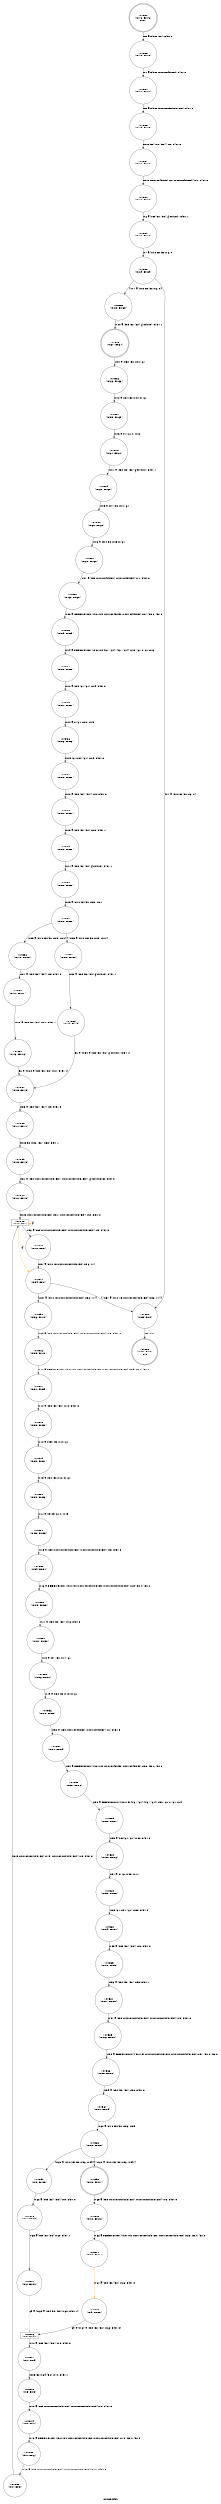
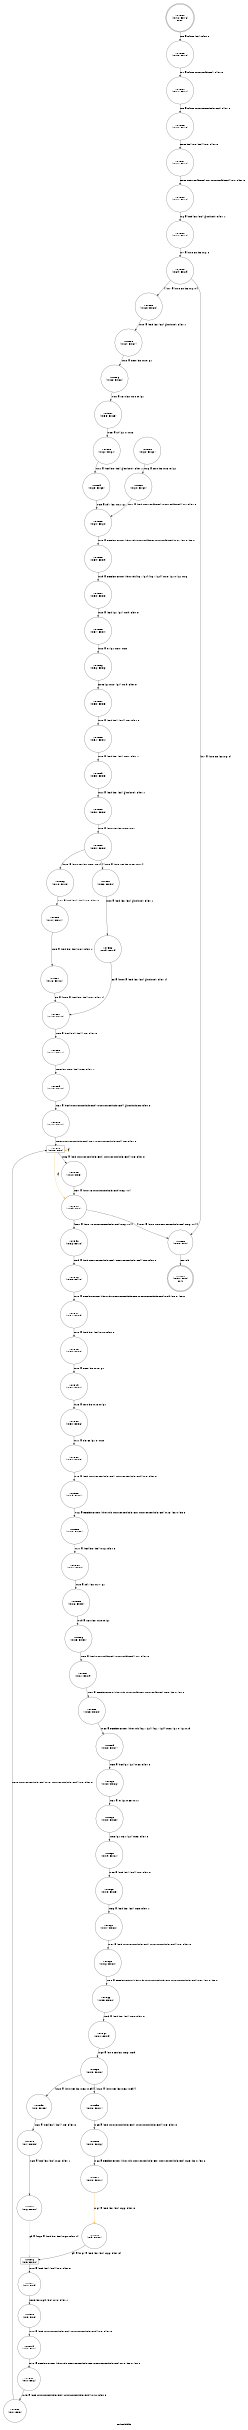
  digraph {
    fontname="DejaVu Sans"
    label=ctrl_add_fds
    node [fontname="DejaVu Sans" shape=circle]
    edge [fontname="DejaVu Sans"]
    n1 [label="N17500\n(rp:37, ep:0)\nexit" shape=doublecircle]
    n2 [label="N17501\n(rp:76, ep:76)\nentry" shape=doublecircle]
    n3 [label="N17503\n(rp:75, ep:75)"]
    n4 [label="N17504\n(rp:74, ep:74)"]
    n5 [label="N17505\n(rp:73, ep:73)"]
    n6 [label="N17507\n(rp:72, ep:72)"]
    n7 [label="N17510\n(rp:71, ep:71)"]
    n8 [label="N17511\n(rp:70, ep:70)"]
    n9 [label="N17512\n(rp:69, ep:69)"]
    n10 [label="N17585\n(rp:68, ep:68)"]
    n11 [label="N17583\n(rp:38, ep:1)"]
-   n12 [label="N17515\n(rp:67, ep:67)" shape=doublecircle]
+   n12 [label="N17515\n(rp:67, ep:67)"]
    n13 [label="N17516\n(rp:66, ep:66)"]
    n14 [label="N17517\n(rp:55, ep:65)"]
    n15 [label="N17518\n(rp:64, ep:64)"]
    n16 [label="N17519\n(rp:63, ep:63)"]
    n17 [label="N17520\n(rp:62, ep:62)"]
    n18 [label="N17521\n(rp:61, ep:61)"]
    n19 [label="N17522\n(rp:60, ep:60)"]
    n20 [label="N17523\n(rp:59, ep:59)"]
    n21 [label="N17524\n(rp:58, ep:58)"]
    n22 [label="N17525\n(rp:57, ep:57)"]
    n23 [label="N17526\n(rp:56, ep:56)"]
    n24 [label="N17527\n(rp:55, ep:55)"]
    n25 [label="N17528\n(rp:54, ep:54)"]
    n26 [label="N17529\n(rp:53, ep:53)"]
    n27 [label="N17530\n(rp:52, ep:52)"]
    n28 [label="N17531\n(rp:51, ep:51)"]
    n29 [label="N17586\n(rp:48, ep:48)"]
    n30 [label="N17587\n(rp:50, ep:50)"]
    n31 [label="N17533\n(rp:47, ep:47)"]
    n32 [label="N17536\n(rp:49, ep:49)"]
    n33 [label="N17534\n(rp:46, ep:46)"]
    n34 [label="N17537\n(rp:45, ep:45)"]
    n35 [label="N17538\n(rp:44, ep:44)"]
    n36 [label="N17539\n(rp:43, ep:43)"]
    n37 [label="N17540\n(rp:42, ep:42)"]
    n38 [label="N17542\n(rp:41, ep:4)" shape=box]
    n39 [label="N17543\n(rp:40, ep:3)"]
    n40 [label="N17544\n(rp:39, ep:2)"]
    n41 [label="N17590\n(rp:36, ep:41)"]
    n42 [label="N17546\n(rp:35, ep:40)"]
    n43 [label="N17547\n(rp:34, ep:39)"]
    n44 [label="N17548\n(rp:33, ep:38)"]
    n45 [label="N17549\n(rp:32, ep:37)"]
    n46 [label="N17550\n(rp:31, ep:36)"]
    n47 [label="N17551\n(rp:30, ep:35)"]
    n48 [label="N17552\n(rp:29, ep:34)"]
    n49 [label="N17553\n(rp:28, ep:33)"]
    n50 [label="N17554\n(rp:27, ep:32)"]
    n51 [label="N17555\n(rp:26, ep:31)"]
    n52 [label="N17556\n(rp:25, ep:30)"]
    n53 [label="N17557\n(rp:24, ep:29)"]
    n54 [label="N17558\n(rp:23, ep:28)"]
    n55 [label="N17559\n(rp:22, ep:27)"]
    n56 [label="N17560\n(rp:21, ep:26)"]
    n57 [label="N17561\n(rp:20, ep:25)"]
    n58 [label="N17562\n(rp:19, ep:24)"]
    n59 [label="N17563\n(rp:18, ep:23)"]
    n60 [label="N17564\n(rp:17, ep:22)"]
    n61 [label="N17565\n(rp:16, ep:21)"]
    n62 [label="N17566\n(rp:15, ep:20)"]
    n63 [label="N17567\n(rp:14, ep:19)"]
    n64 [label="N17568\n(rp:13, ep:18)"]
    n65 [label="N17592\n(rp:8, ep:15)"]
-   n66 [label="N17593\n(rp:12, ep:17)" shape=doublecircle]
+   n66 [label="N17593\n(rp:12, ep:17)"]
    n67 [label="N17570\n(rp:7, ep:13)"]
    n68 [label="N17573\n(rp:11, ep:16)"]
    n69 [label="N17571\n(rp:6, ep:11)"]
    n70 [label="N17574\n(rp:10, ep:14)"]
    n71 [label="N17576\n(rp:5, ep:10)" shape=box]
    n72 [label="N17577\n(rp:4, ep:9)"]
    n73 [label="N17578\n(rp:3, ep:8)"]
    n74 [label="N17575\n(rp:9, ep:12)"]
    n75 [label="N17579\n(rp:2, ep:7)"]
    n76 [label="N17580\n(rp:1, ep:6)"]
    n77 [label="N17581\n(rp:0, ep:5)"]
    n2 -> n3 [label="%3 = alloca i32*, align 8"]
    n3 -> n4 [label="%4 = alloca %struct.fd_set*, align 8"]
    n4 -> n5 [label="%5 = alloca %struct._ctrl_slave_t*, align 8"]
    n5 -> n6 [label="store i32* %0, i32** %3, align 8"]
    n6 -> n7 [label="store %struct.fd_set* %1, %struct.fd_set** %4, align 8"]
    n7 -> n8 [label="%6 = load i32, i32* @ctrlsock, align 4"]
    n8 -> n9 [label="%7 = icmp eq i32 %6, 0"]
    n9 -> n10 [label="[!(%7 = icmp eq i32 %6, 0)]"]
    n9 -> n11 [label="[%7 = icmp eq i32 %6, 0]"]
    n10 -> n12 [label="%10 = load i32, i32* @ctrlsock, align 4"]
    n11 -> n1 [label="ret void"]
    n12 -> n13 [label="%11 = srem i32 %10, 64"]
    n13 -> n14 [label="%12 = zext i32 %11 to i64"]
    n14 -> n15 [label="%13 = shl i64 1, %12"]
    n15 -> n16 [label="%14 = load i32, i32* @ctrlsock, align 4"]
-   n16 -> n17 [label="%15 = sdiv i32 %14, 64"]
+   n16 -> n19 [label="%15 = sdiv i32 %14, 64"]
    n17 -> n18 [label="%16 = sext i32 %15 to i64"]
    n18 -> n19 [label="%17 = load %struct.fd_set*, %struct.fd_set** %4, align 8"]
    n19 -> n20 [label="%18 = getelementptr inbounds %struct.fd_set, %struct.fd_set* %17, i32 0, i32 0"]
    n20 -> n21 [label="%19 = getelementptr inbounds [16 x i64], [16 x i64]* %18, i64 0, i64 %16"]
    n21 -> n22 [label="%20 = load i64, i64* %19, align 8"]
    n22 -> n23 [label="%21 = or i64 %20, %13"]
    n23 -> n24 [label="store i64 %21, i64* %19, align 8"]
    n24 -> n25 [label="%22 = load i32*, i32** %3, align 8"]
    n25 -> n26 [label="%23 = load i32, i32* %22, align 4"]
    n26 -> n27 [label="%24 = load i32, i32* @ctrlsock, align 4"]
    n27 -> n28 [label="%25 = icmp sgt i32 %23, %24"]
    n28 -> n29 [label="[%25 = icmp sgt i32 %23, %24]"]
    n28 -> n30 [label="[!(%25 = icmp sgt i32 %23, %24)]"]
    n29 -> n31 [label="%27 = load i32*, i32** %3, align 8"]
    n30 -> n32 [label="%30 = load i32, i32* @ctrlsock, align 4"]
    n31 -> n33 [label="%28 = load i32, i32* %27, align 4"]
    n32 -> n34 [label="32 = [%30 = load i32, i32* @ctrlsock, align 4]"]
    n33 -> n34 [label="32 = [%28 = load i32, i32* %27, align 4]"]
    n34 -> n35 [label="%33 = load i32*, i32** %3, align 8"]
    n35 -> n36 [label="store i32 %32, i32* %33, align 4"]
    n36 -> n37 [label="%34 = load %struct._ctrl_slave_t*, %struct._ctrl_slave_t** @_ctrl_slaves, align 8"]
    n37 -> n38 [label="store %struct._ctrl_slave_t* %34, %struct._ctrl_slave_t** %5, align 8"]
    n38 -> n38 [color=orange label="@" style=dashed]
    n38 -> n39 [label="%36 = load %struct._ctrl_slave_t*, %struct._ctrl_slave_t** %5, align 8"]
    n38 -> n40 [color=orange label="@" style=solid]
    n39 -> n40 [label="%37 = icmp ne %struct._ctrl_slave_t* %36, null"]
    n40 -> n11 [label="[!(%37 = icmp ne %struct._ctrl_slave_t* %36, null)]"]
    n40 -> n41 [label="[%37 = icmp ne %struct._ctrl_slave_t* %36, null]"]
    n41 -> n42 [label="%39 = load %struct._ctrl_slave_t*, %struct._ctrl_slave_t** %5, align 8"]
    n42 -> n43 [label="%40 = getelementptr inbounds %struct._ctrl_slave_t, %struct._ctrl_slave_t* %39, i32 0, i32 2"]
    n43 -> n44 [label="%41 = load i32, i32* %40, align 8"]
    n44 -> n45 [label="%42 = srem i32 %41, 64"]
    n45 -> n46 [label="%43 = zext i32 %42 to i64"]
    n46 -> n47 [label="%44 = slaves i64 1, %43"]
    n47 -> n48 [label="%45 = load %struct._ctrl_slave_t*, %struct._ctrl_slave_t** %5, align 8"]
    n48 -> n49 [label="%46 = getelementptr inbounds %struct._ctrl_slave_t, %struct._ctrl_slave_t* %45, i32 0, i32 2"]
    n49 -> n50 [label="%47 = load i32, i32* %46, align 8" style=dashed]
    n50 -> n51 [label="%48 = sdiv i32 %47, 64"]
    n51 -> n52 [label="%49 = sext i32 %48 to i64"]
    n52 -> n53 [label="%50 = load %struct.fd_set*, %struct.fd_set** %4, align 8"]
    n53 -> n54 [label="%51 = getelementptr inbounds %struct.fd_set, %struct.fd_set* %50, i32 0, i32 0"]
    n54 -> n55 [label="%52 = getelementptr inbounds [16 x i64], [16 x i64]* %51, i64 0, i64 %49"]
    n55 -> n56 [label="%53 = load i64, i64* %52, align 8"]
    n56 -> n57 [label="%54 = or i64 %53, %44"]
    n57 -> n58 [label="store i64 %54, i64* %52, align 8"]
    n58 -> n59 [label="%55 = load i32*, i32** %3, align 8"]
    n59 -> n60 [label="%56 = load i32, i32* %55, align 4"]
    n60 -> n61 [label="%57 = load %struct._ctrl_slave_t*, %struct._ctrl_slave_t** %5, align 8"]
    n61 -> n62 [label="%58 = getelementptr inbounds %struct._ctrl_slave_t, %struct._ctrl_slave_t* %57, i32 0, i32 2"]
    n62 -> n63 [label="%59 = load i32, i32* %58, align 8"]
    n63 -> n64 [label="%60 = icmp sgt i32 %56, %59"]
    n64 -> n65 [label="[%60 = icmp sgt i32 %56, %59]"]
    n64 -> n66 [label="[!(%60 = icmp sgt i32 %56, %59)]"]
    n65 -> n67 [label="%62 = load i32*, i32** %3, align 8"]
    n66 -> n68 [label="%65 = load %struct._ctrl_slave_t*, %struct._ctrl_slave_t** %5, align 8"]
    n67 -> n69 [label="%63 = load i32, i32* %62, align 4"]
    n68 -> n70 [label="%66 = getelementptr inbounds %struct._ctrl_slave_t, %struct._ctrl_slave_t* %65, i32 0, i32 2"]
    n69 -> n71 [color=orange label="69 = [%63 = load i32, i32* %62, align 4]"]
    n70 -> n74 [color=orange label="%67 = load i32, i32* %66, align 8"]
    n71 -> n72 [label="%70 = load i32*, i32** %3, align 8"]
    n72 -> n73 [label="store i32 %69, i32* %70, align 4"]
    n73 -> n75 [label="%71 = load %struct._ctrl_slave_t*, %struct._ctrl_slave_t** %5, align 8"]
    n74 -> n71 [label="69 = [%67 = load i32, i32* %66, align 8]"]
    n75 -> n76 [label="%72 = getelementptr inbounds %struct._ctrl_slave_t, %struct._ctrl_slave_t* %71, i32 0, i32 1"]
    n76 -> n77 [label="%73 = load %struct._ctrl_slave_t*, %struct._ctrl_slave_t** %72, align 8"]
    n77 -> n38 [label="store %struct._ctrl_slave_t* %73, %struct._ctrl_slave_t** %5, align 8"]
  }
